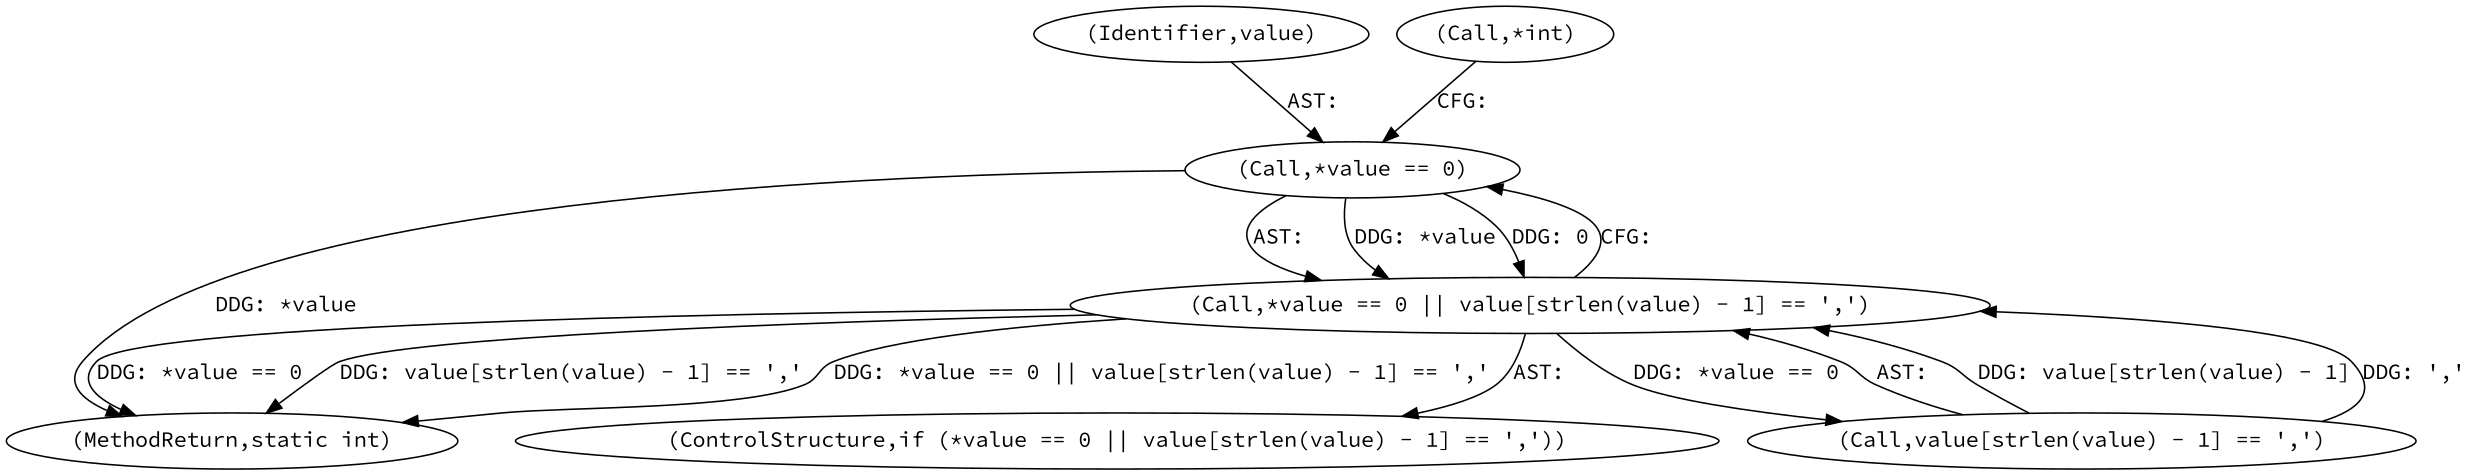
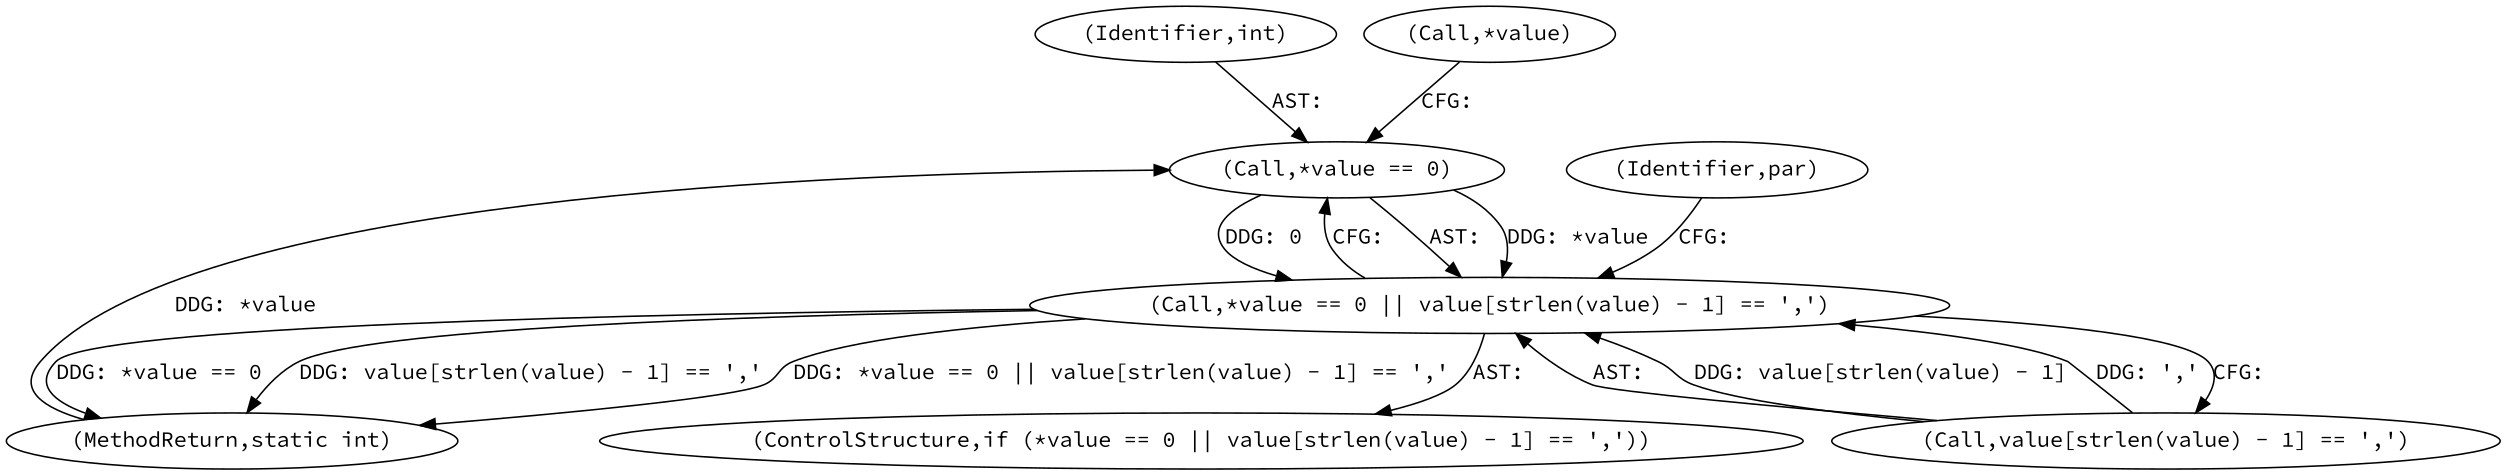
  digraph {
    fontname="Source Code Pro"
    node [fontname="Source Code Pro"]
    edge [fontname="Source Code Pro"]
    n1 [label="(Call,*value == 0)"]
    n2 [label="(Call,*value == 0 || value[strlen(value) - 1] == ',')"]
    n3 [label="(MethodReturn,static int)"]
    n4 [label="(ControlStructure,if (*value == 0 || value[strlen(value) - 1] == ','))"]
    n5 [label="(Call,value[strlen(value) - 1] == ',')"]
-   n6 [label="(Identifier,value)"]
-   n8 [label="(Call,*int)"]
+   n6 [label="(Identifier,int)"]
+   n7 [label="(Identifier,par)"]
+   n8 [label="(Call,*value)"]
    n1 -> n2 [label="AST: "]
    n1 -> n2 [label="DDG: *value"]
    n1 -> n2 [label="DDG: 0"]
-   n1 -> n3 [label="DDG: *value"]
+   n3 -> n1 [label="DDG: *value"]
    n2 -> n1 [label="CFG: "]
    n2 -> n3 [label="DDG: *value == 0"]
    n2 -> n3 [label="DDG: value[strlen(value) - 1] == ','"]
    n2 -> n3 [label="DDG: *value == 0 || value[strlen(value) - 1] == ','"]
    n2 -> n4 [label="AST: "]
-   n2 -> n5 [label="DDG: *value == 0"]
+   n2 -> n5 [label="CFG: "]
    n5 -> n2 [label="AST: "]
    n5 -> n2 [label="DDG: value[strlen(value) - 1]"]
    n5 -> n2 [label="DDG: ','"]
    n6 -> n1 [label="AST: "]
+   n7 -> n2 [label="CFG: "]
    n8 -> n1 [label="CFG: "]
  }
